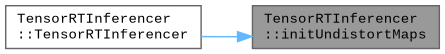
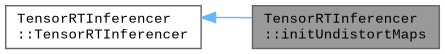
  digraph {
    rankdir=RL
    fontname="Liberation Mono"
    node [fontname="Liberation Mono" fontsize=10 shape=box style=filled]
    n1 [color=gray40 fillcolor=grey60 fontcolor=black height=0.2 label="TensorRTInferencer\l::initUndistortMaps" width=0.4]
    n2 [color=grey40 fillcolor=white height=0.2 label="TensorRTInferencer\l::TensorRTInferencer" width=0.4]
-   n1 -> n2 [color=steelblue1 dir=back fontname="Liberation Mono" fontsize=10 labelfontname=Helvetica labelfontsize=10 style=solid]
+   n2 -> n1 [color=steelblue1 dir=back fontname="Liberation Mono" fontsize=10 labelfontname=Helvetica labelfontsize=10 style=solid]
  }
